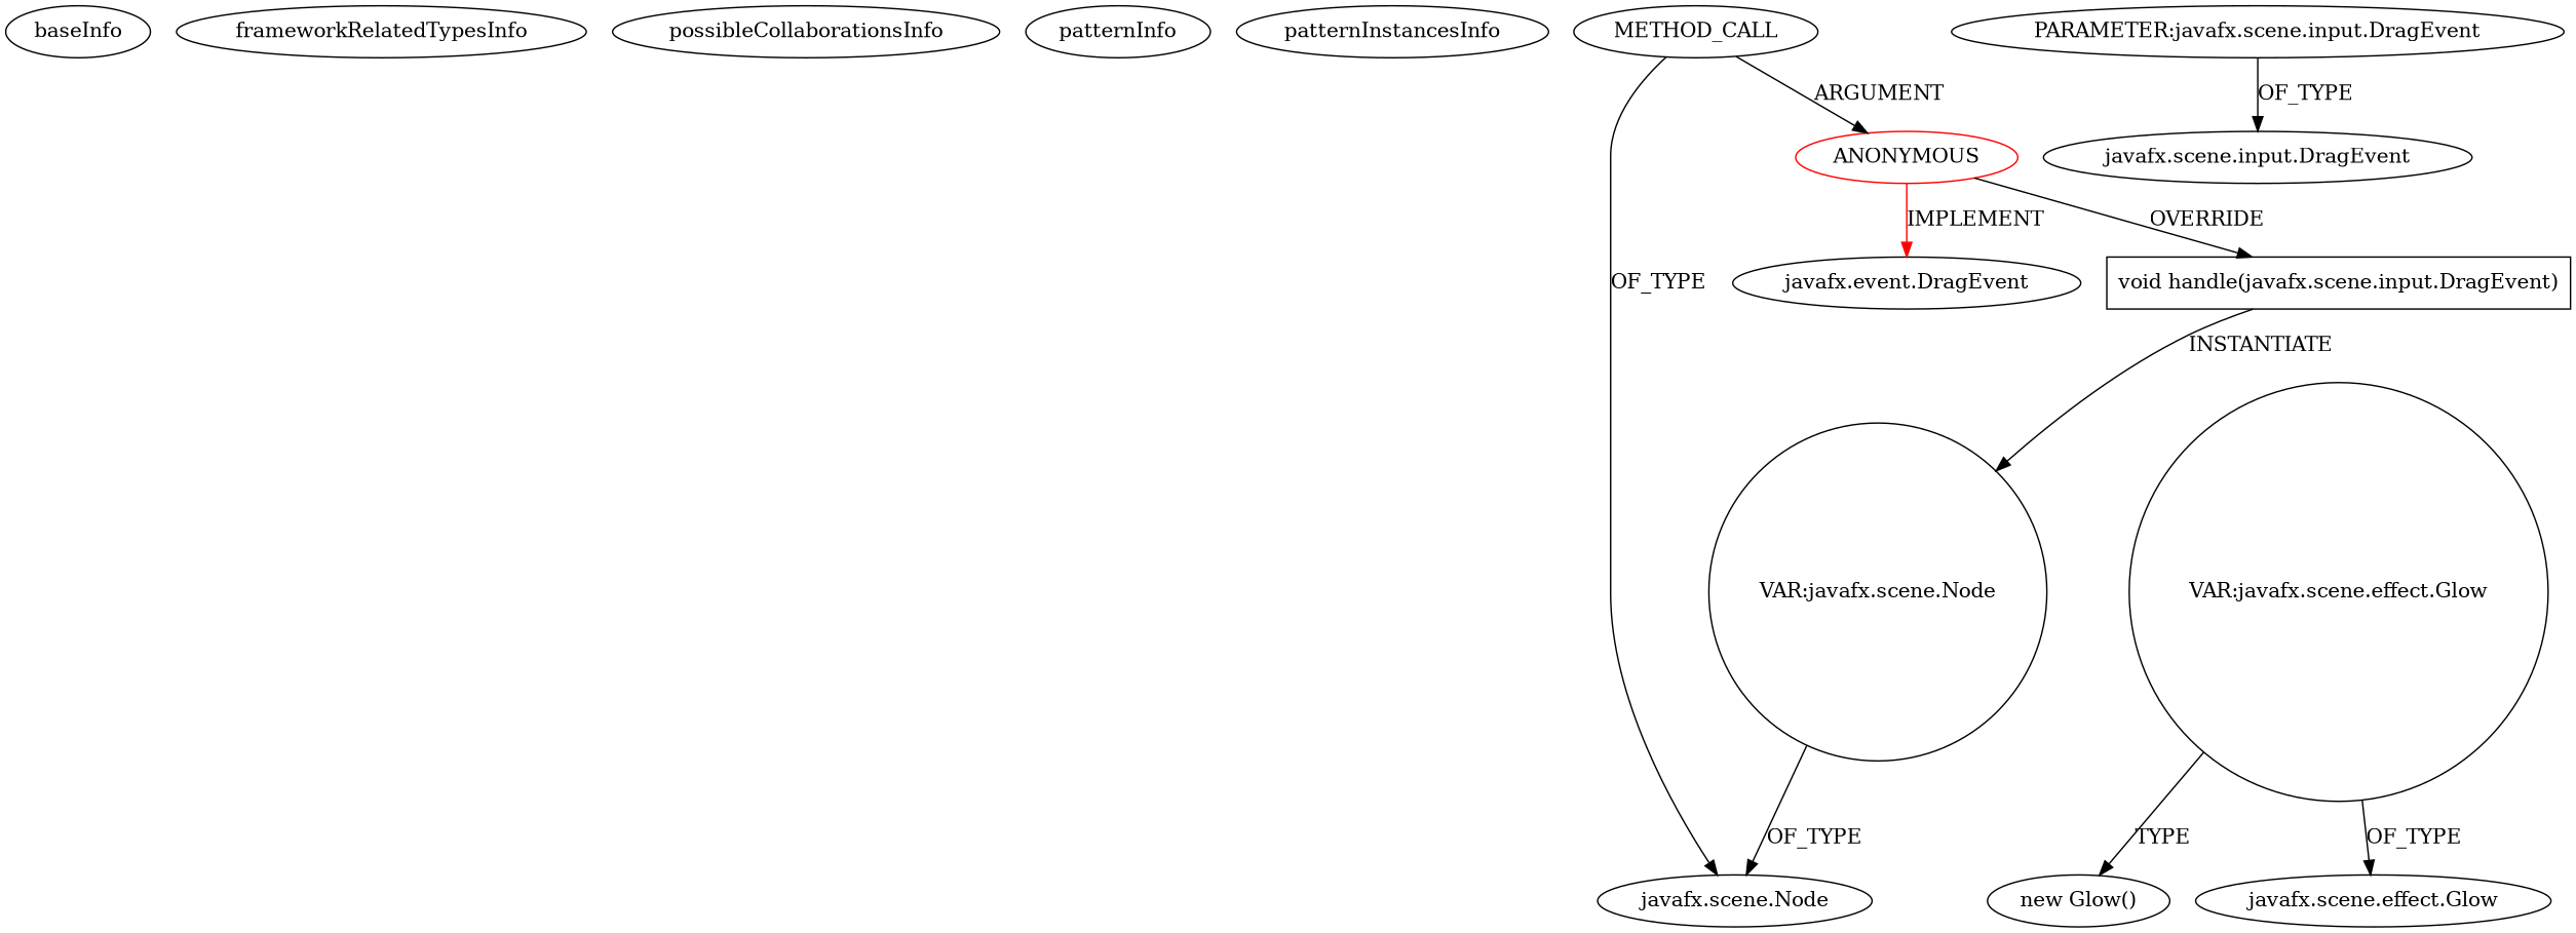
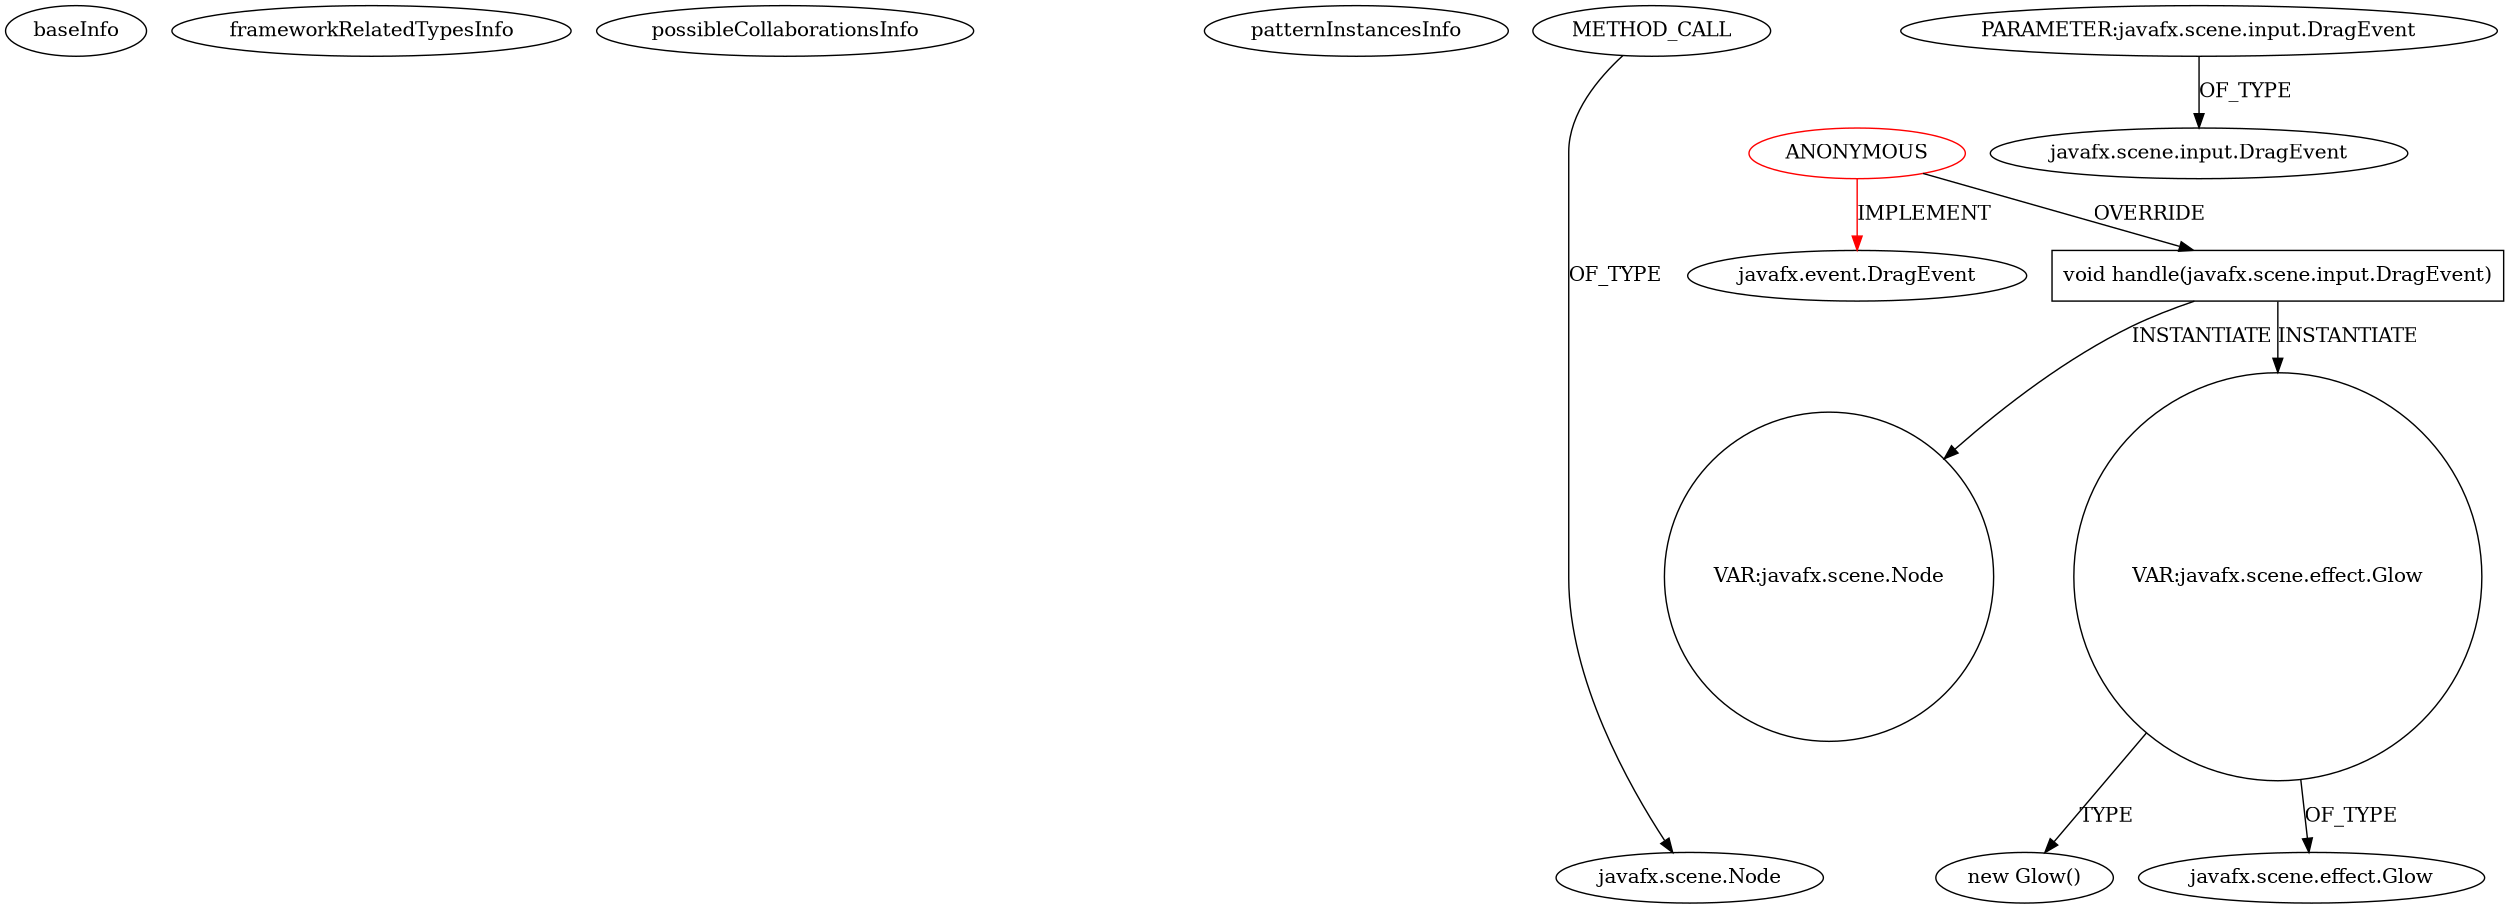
  digraph {
    node [isFrameworkType=false]
    baseInfo [category=pattern graphId=2132 isAnonymous=true possibleRelation=false isFrameworkType=""]
    frameworkRelatedTypesInfo [0="javafx.event.EventHandler" isFrameworkType=""]
    possibleCollaborationsInfo [isFrameworkType=""]
-   patternInfo [frequency=2.0 patternRootClient=0 isFrameworkType=""]
    patternInstancesInfo [0="prashker-KingsSGF~/prashker-KingsSGF/KingsSGF-master/src/uiSam/ThingBowlView.java~void registerDragability()~3897" 1="prashker-KingsSGF~/prashker-KingsSGF/KingsSGF-master/src/uiSam/HexTileView.java~void registerDragability()~3904" isFrameworkType=""]
    n6 [label="void handle(javafx.scene.input.DragEvent)" shape=box vertexType=OVERRIDING_METHOD_DECLARATION]
    n7 [label="VAR:javafx.scene.effect.Glow" shape=circle vertexType=VARIABLE_EXPRESION]
    n8 [label="VAR:javafx.scene.Node" shape=circle vertexType=VARIABLE_EXPRESION]
    n9 [label="new Glow()" vertexType=CONSTRUCTOR_CALL]
    n10 [label="javafx.scene.effect.Glow" vertexType=FRAMEWORK_CLASS_TYPE]
    n11 [label="PARAMETER:javafx.scene.input.DragEvent" vertexType=PARAMETER_DECLARATION]
    n12 [label="javafx.scene.input.DragEvent" vertexType=FRAMEWORK_CLASS_TYPE]
    n13 [label="javafx.scene.Node" vertexType=FRAMEWORK_CLASS_TYPE]
    n14 [color=red label=ANONYMOUS vertexType=ROOT_ANONYMOUS_DECLARATION]
    n15 [label="javafx.event.DragEvent" vertexType=FRAMEWORK_INTERFACE_TYPE]
    n16 [label=METHOD_CALL vertexType=OUTSIDE_CALL]
+   n6 -> n7 [label=INSTANTIATE]
    n6 -> n8 [label=INSTANTIATE]
    n7 -> n9 [label=TYPE]
    n7 -> n10 [label=OF_TYPE]
-   n8 -> n13 [label=OF_TYPE]
    n11 -> n12 [label=OF_TYPE]
    n14 -> n6 [label=OVERRIDE]
    n14 -> n15 [color=red label=IMPLEMENT]
    n16 -> n13 [label=OF_TYPE]
-   n16 -> n14 [label=ARGUMENT]
  }
